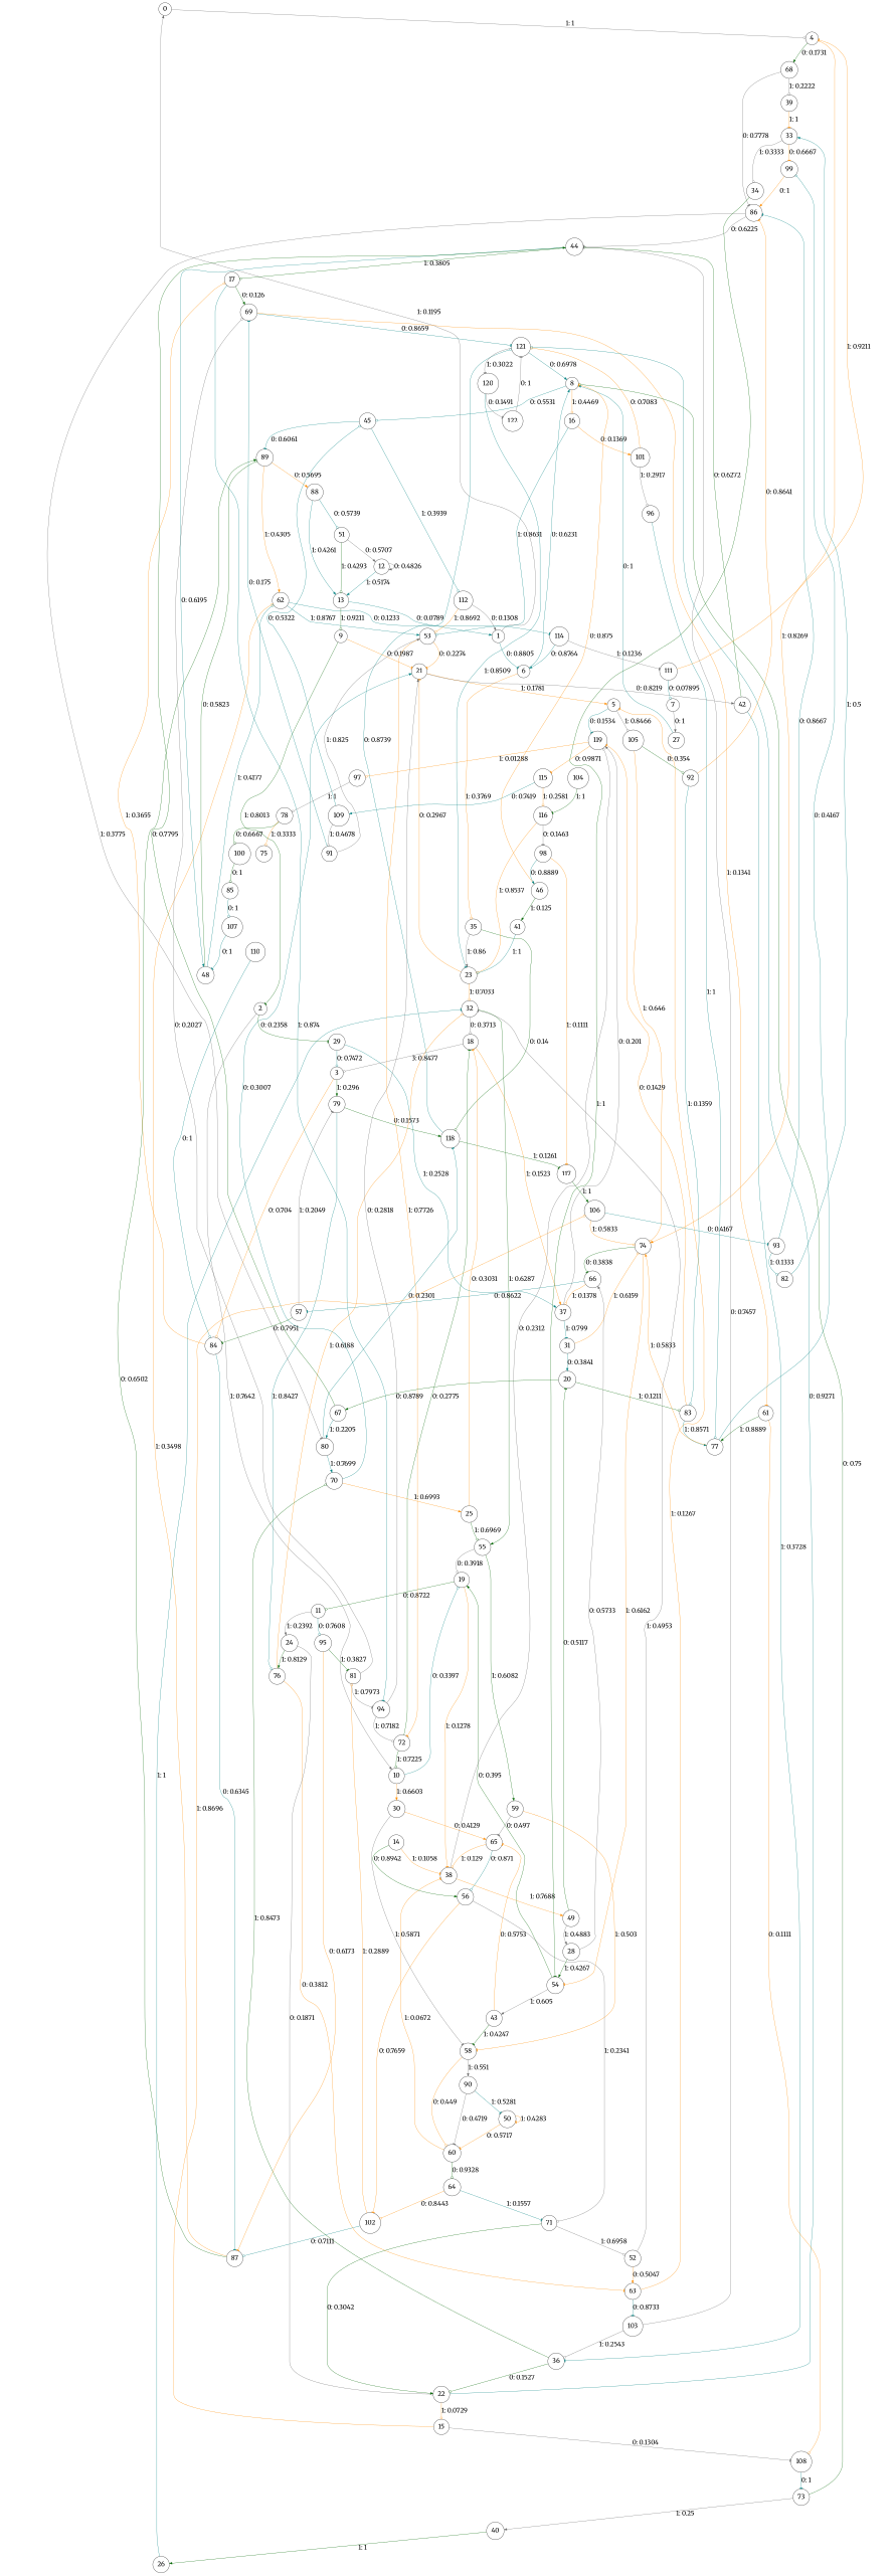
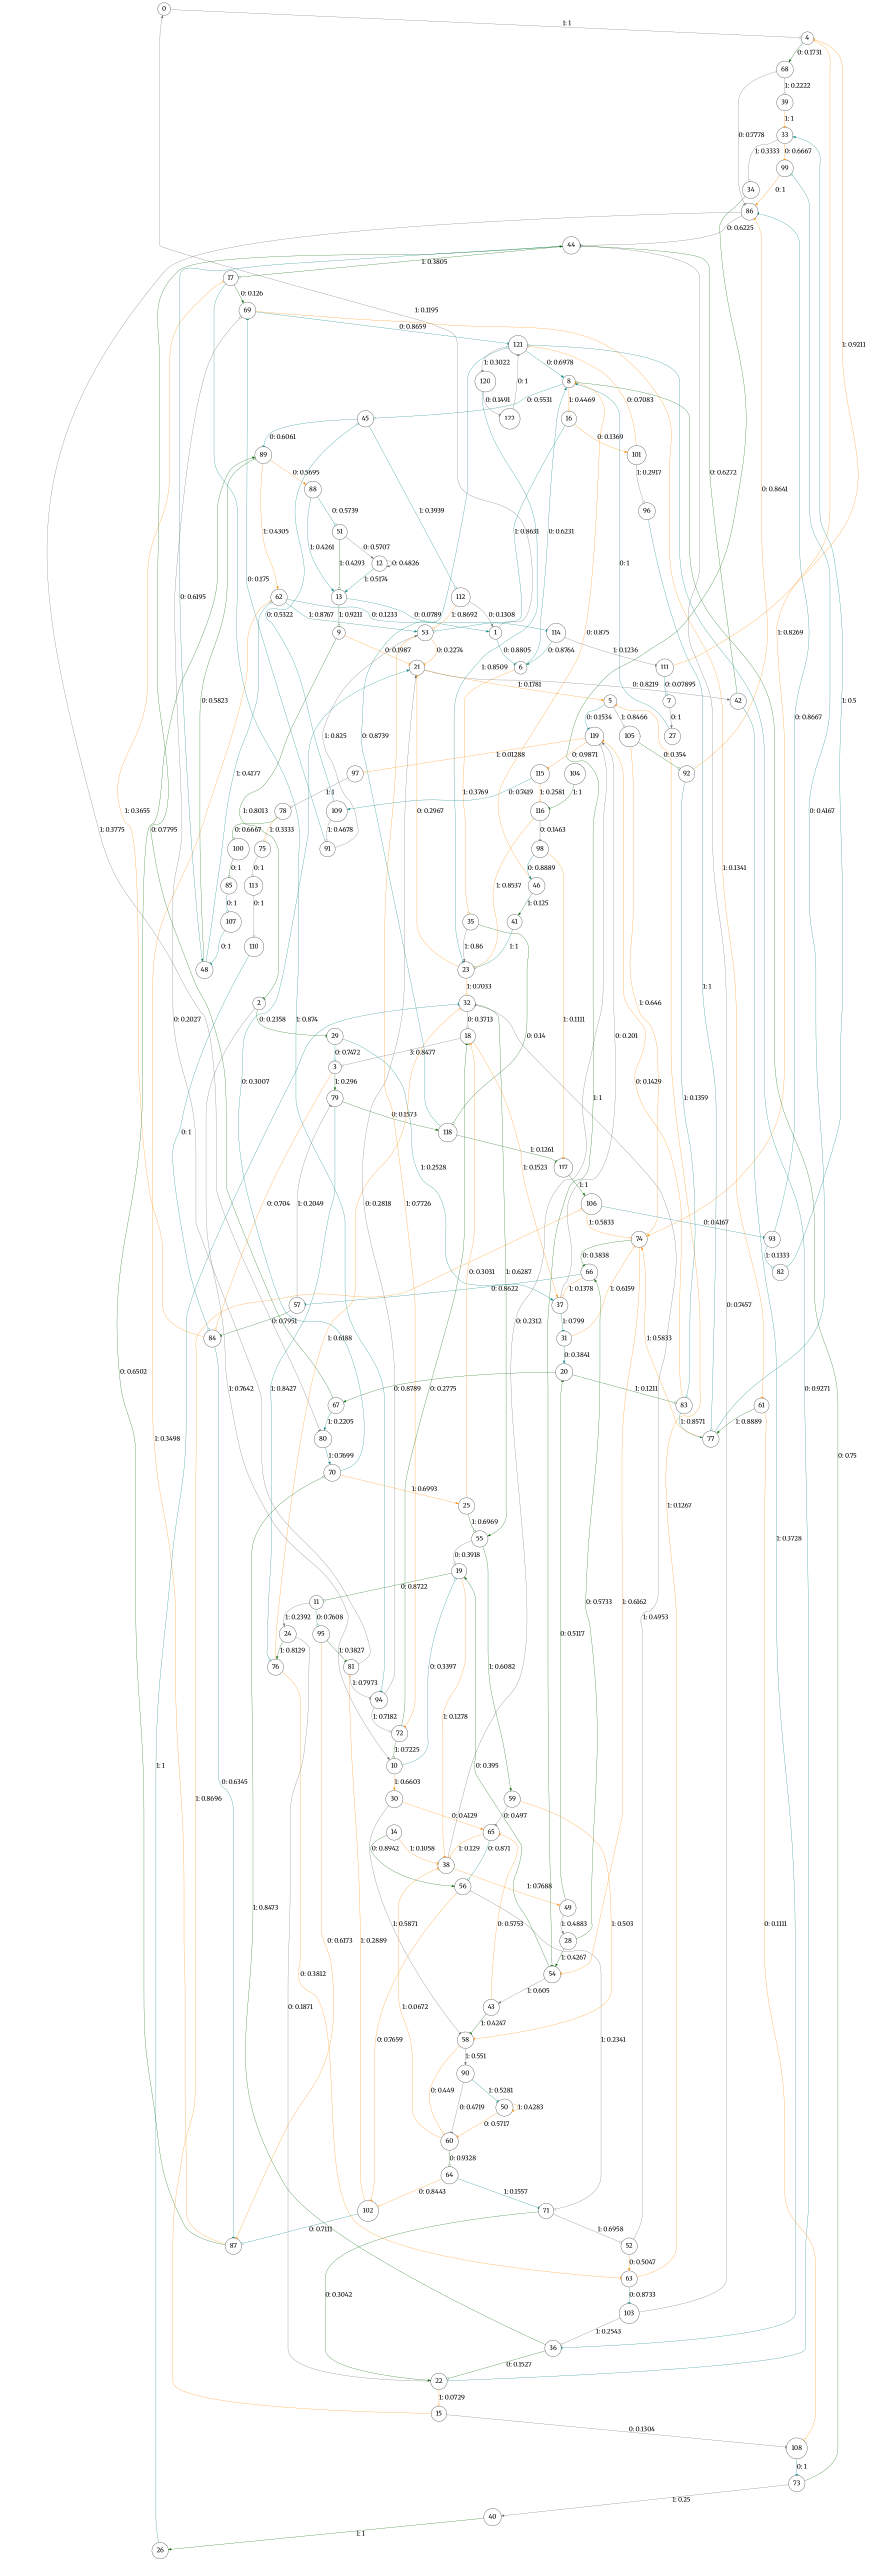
  digraph {
    fontname=Merriweather
    node [fontname=Merriweather fontsize=24 shape=circle]
    edge [arrowhead=odot color=darkorange fontname=Merriweather fontsize=24]
    0
    4
    68
    74
    39
    86
    66
    54
    1
    6
    8
    35
    45
    16
    118
    23
    2
    29
    10
    3
    37
    19
    30
    84
    79
    119
    31
    11
    38
    65
    58
    17
    87
    76
    69
    94
    89
    62
    32
    63
    121
    117
    33
    44
    80
    57
    43
    5
    105
    97
    115
    92
    78
    116
    109
    83
    112
    101
    53
    21
    7
    27
    88
    96
    72
    9
    42
    36
    95
    24
    49
    56
    90
    60
    81
    22
    15
    12
    13
    14
    102
    71
    52
    20
    28
    108
    106
    73
    93
    40
    82
    120
    77
    18
    61
    67
    48
    70
    99
    122
    55
    59
    103
    25
    26
    50
    34
    41
    114
    51
    46
    104
    98
    111
    64
    75
+   113
    110
    100
    85
    107
    91
    0 -> 4 [color=gray40 label="1: 1        "]
    4 -> 68 [arrowhead=normal color=darkgreen label="0: 0.1731   "]
    4 -> 74 [arrowhead=normal label="1: 0.8269   "]
    68 -> 39 [color=gray40 label="1: 0.2222   "]
    68 -> 86 [arrowhead=tee color=gray40 label="0: 0.7778   "]
    74 -> 66 [arrowhead=tee color=darkgreen label="0: 0.3838   "]
    74 -> 54 [arrowhead=tee label="1: 0.6162   "]
    39 -> 33 [arrowhead=tee label="1: 1        "]
    86 -> 44 [arrowhead=tee color=gray40 label="0: 0.6225   "]
    86 -> 80 [arrowhead=tee color=gray40 label="1: 0.3775   "]
    66 -> 37 [label="1: 0.1378   "]
    66 -> 57 [arrowhead=tee color=teal label="0: 0.8622   "]
    54 -> 19 [arrowhead=normal color=darkgreen label="0: 0.395    "]
    54 -> 43 [arrowhead=normal color=gray40 label="1: 0.605    "]
    1 -> 0 [arrowhead=normal color=gray40 label="1: 0.1195   "]
    1 -> 6 [arrowhead=tee color=teal label="0: 0.8805   "]
    6 -> 8 [arrowhead=normal color=teal label="0: 0.6231   "]
    6 -> 35 [label="1: 0.3769   "]
    8 -> 45 [color=teal label="0: 0.5531   "]
    8 -> 16 [label="1: 0.4469   "]
    35 -> 118 [color=darkgreen label="0: 0.14     "]
    35 -> 23 [arrowhead=normal color=gray40 label="1: 0.86     "]
    45 -> 89 [arrowhead=tee color=teal label="0: 0.6061   "]
    45 -> 112 [color=teal label="1: 0.3939   "]
    16 -> 101 [arrowhead=normal label="0: 0.1369   "]
    16 -> 53 [color=teal label="1: 0.8631   "]
    118 -> 121 [color=teal label="0: 0.8739   "]
    118 -> 117 [arrowhead=tee color=darkgreen label="1: 0.1261   "]
    23 -> 32 [label="1: 0.7033   "]
    23 -> 21 [arrowhead=tee label="0: 0.2967   "]
    2 -> 29 [arrowhead=tee color=darkgreen label="0: 0.2358   "]
    2 -> 10 [arrowhead=normal color=gray40 label="1: 0.7642   "]
    29 -> 3 [color=teal label="0: 0.7472   "]
    29 -> 37 [arrowhead=normal color=teal label="1: 0.2528   "]
    10 -> 19 [color=teal label="0: 0.3397   "]
    10 -> 30 [arrowhead=normal label="1: 0.6603   "]
    3 -> 84 [label="0: 0.704    "]
    3 -> 79 [arrowhead=normal color=darkgreen label="1: 0.296    "]
    37 -> 119 [arrowhead=normal color=gray40 label="0: 0.201    "]
    37 -> 31 [arrowhead=tee color=teal label="1: 0.799    "]
    19 -> 11 [color=darkgreen label="0: 0.8722   "]
    19 -> 38 [arrowhead=tee label="1: 0.1278   "]
    30 -> 65 [arrowhead=normal label="0: 0.4129   "]
    30 -> 58 [arrowhead=tee color=gray40 label="1: 0.5871   "]
    84 -> 17 [label="1: 0.3655   "]
    84 -> 87 [arrowhead=tee color=teal label="0: 0.6345   "]
    79 -> 118 [arrowhead=normal color=darkgreen label="0: 0.1573   "]
    79 -> 76 [color=teal label="1: 0.8427   "]
    119 -> 97 [label="1: 0.01288  "]
    119 -> 115 [arrowhead=tee label="0: 0.9871   "]
    31 -> 74 [label="1: 0.6159   "]
    31 -> 20 [arrowhead=normal color=teal label="0: 0.3841   "]
    11 -> 95 [color=teal label="0: 0.7608   "]
    11 -> 24 [arrowhead=normal color=gray40 label="1: 0.2392   "]
    38 -> 119 [color=gray40 label="0: 0.2312   "]
    38 -> 49 [arrowhead=normal label="1: 0.7688   "]
    65 -> 38 [label="1: 0.129    "]
    65 -> 56 [color=teal label="0: 0.871    "]
    58 -> 90 [arrowhead=normal color=gray40 label="1: 0.551    "]
    58 -> 60 [label="0: 0.449    "]
    17 -> 69 [arrowhead=normal color=darkgreen label="0: 0.126    "]
    17 -> 94 [arrowhead=tee color=teal label="1: 0.874    "]
    87 -> 89 [arrowhead=normal color=darkgreen label="0: 0.6502   "]
    87 -> 62 [label="1: 0.3498   "]
    76 -> 32 [label="1: 0.6188   "]
    76 -> 63 [arrowhead=tee label="0: 0.3812   "]
    69 -> 121 [arrowhead=tee color=teal label="0: 0.8659   "]
    69 -> 61 [arrowhead=tee label="1: 0.1341   "]
    94 -> 21 [arrowhead=normal color=gray40 label="0: 0.2818   "]
    94 -> 72 [color=gray40 label="1: 0.7182   "]
    89 -> 62 [arrowhead=normal label="1: 0.4305   "]
    89 -> 88 [arrowhead=normal label="0: 0.5695   "]
    62 -> 53 [arrowhead=normal color=teal label="1: 0.8767   "]
    62 -> 114 [arrowhead=tee color=teal label="0: 0.1233   "]
    32 -> 18 [color=gray40 label="0: 0.3713   "]
    32 -> 55 [arrowhead=normal color=darkgreen label="1: 0.6287   "]
    63 -> 5 [arrowhead=tee label="1: 0.1267   "]
    63 -> 103 [arrowhead=tee color=teal label="0: 0.8733   "]
    121 -> 8 [arrowhead=normal color=teal label="0: 0.6978   "]
    121 -> 120 [arrowhead=tee color=gray40 label="1: 0.3022   "]
    117 -> 106 [arrowhead=normal color=darkgreen label="1: 1        "]
    33 -> 99 [arrowhead=tee label="0: 0.6667   "]
    33 -> 34 [color=gray40 label="1: 0.3333   "]
    44 -> 17 [color=darkgreen label="1: 0.3805   "]
    44 -> 48 [arrowhead=normal color=teal label="0: 0.6195   "]
-   80 -> 118 [arrowhead=tee color=teal label="0: 0.2301   "]
    80 -> 70 [arrowhead=normal color=teal label="1: 0.7699   "]
    57 -> 84 [arrowhead=tee color=darkgreen label="0: 0.7951   "]
    57 -> 79 [arrowhead=tee color=gray40 label="1: 0.2049   "]
    43 -> 65 [arrowhead=tee label="0: 0.5753   "]
    43 -> 58 [arrowhead=tee color=darkgreen label="1: 0.4247   "]
    5 -> 119 [arrowhead=tee color=teal label="0: 0.1534   "]
    5 -> 105 [color=gray40 label="1: 0.8466   "]
    105 -> 74 [label="1: 0.646    "]
    105 -> 92 [color=darkgreen label="0: 0.354    "]
    97 -> 78 [color=gray40 label="1: 1        "]
    115 -> 116 [label="1: 0.2581   "]
    115 -> 109 [arrowhead=normal color=teal label="0: 0.7419   "]
    92 -> 86 [arrowhead=tee label="0: 0.8641   "]
    92 -> 83 [color=teal label="1: 0.1359   "]
    78 -> 75 [label="1: 0.3333   "]
    78 -> 100 [color=darkgreen label="0: 0.6667   "]
    116 -> 23 [label="1: 0.8537   "]
    116 -> 98 [arrowhead=tee color=gray40 label="0: 0.1463   "]
    109 -> 45 [color=teal label="0: 0.5322   "]
    109 -> 91 [color=gray40 label="1: 0.4678   "]
    83 -> 119 [arrowhead=tee label="0: 0.1429   "]
    83 -> 77 [arrowhead=normal color=teal label="1: 0.8571   "]
    112 -> 1 [arrowhead=normal color=gray40 label="0: 0.1308   "]
    112 -> 53 [label="1: 0.8692   "]
    101 -> 121 [label="0: 0.7083   "]
    101 -> 96 [color=gray40 label="1: 0.2917   "]
    53 -> 21 [arrowhead=tee label="0: 0.2274   "]
    53 -> 72 [arrowhead=tee label="1: 0.7726   "]
    21 -> 5 [arrowhead=normal label="1: 0.1781   "]
    21 -> 42 [arrowhead=normal color=gray40 label="0: 0.8219   "]
    7 -> 27 [arrowhead=normal color=gray40 label="0: 1        "]
    27 -> 8 [arrowhead=normal color=teal label="0: 1        "]
    88 -> 13 [arrowhead=normal color=teal label="1: 0.4261   "]
    88 -> 51 [color=teal label="0: 0.5739   "]
    96 -> 77 [color=teal label="1: 1        "]
    72 -> 10 [color=darkgreen label="1: 0.7225   "]
    72 -> 18 [arrowhead=tee color=darkgreen label="0: 0.2775   "]
    9 -> 2 [arrowhead=tee color=darkgreen label="1: 0.8013   "]
    9 -> 21 [arrowhead=tee label="0: 0.1987   "]
    42 -> 44 [color=darkgreen label="0: 0.6272   "]
    42 -> 36 [arrowhead=tee color=teal label="1: 0.3728   "]
    36 -> 22 [color=darkgreen label="0: 0.1527   "]
    36 -> 70 [color=darkgreen label="1: 0.8473   "]
    95 -> 87 [arrowhead=tee label="0: 0.6173   "]
    95 -> 81 [arrowhead=tee color=darkgreen label="1: 0.3827   "]
    24 -> 76 [arrowhead=normal color=darkgreen label="1: 0.8129   "]
    24 -> 22 [color=gray40 label="0: 0.1871   "]
    49 -> 20 [arrowhead=tee color=darkgreen label="0: 0.5117   "]
    49 -> 28 [arrowhead=normal color=gray40 label="1: 0.4883   "]
    56 -> 102 [arrowhead=tee label="0: 0.7659   "]
    56 -> 71 [color=gray40 label="1: 0.2341   "]
    90 -> 60 [arrowhead=tee color=gray40 label="0: 0.4719   "]
    90 -> 50 [arrowhead=tee color=teal label="1: 0.5281   "]
    60 -> 38 [arrowhead=tee label="1: 0.0672   "]
    60 -> 64 [color=darkgreen label="0: 0.9328   "]
    81 -> 69 [color=gray40 label="0: 0.2027   "]
    81 -> 94 [arrowhead=tee color=gray40 label="1: 0.7973   "]
    22 -> 121 [color=teal label="0: 0.9271   "]
    22 -> 15 [label="1: 0.0729   "]
    15 -> 108 [arrowhead=tee color=gray40 label="0: 0.1304   "]
    15 -> 106 [label="1: 0.8696   "]
    12 -> 12 [arrowhead=normal color=gray40 label="0: 0.4826   "]
    12 -> 13 [arrowhead=normal color=teal label="1: 0.5174   "]
    13 -> 1 [arrowhead=normal color=teal label="0: 0.0789   "]
    13 -> 9 [color=darkgreen label="1: 0.9211   "]
    14 -> 38 [arrowhead=tee label="1: 0.1058   "]
    14 -> 56 [arrowhead=normal color=darkgreen label="0: 0.8942   "]
    102 -> 87 [color=teal label="0: 0.7111   "]
    102 -> 81 [label="1: 0.2889   "]
    71 -> 22 [arrowhead=normal color=darkgreen label="0: 0.3042   "]
    71 -> 52 [color=gray40 label="1: 0.6958   "]
    52 -> 32 [arrowhead=tee color=gray40 label="1: 0.4953   "]
    52 -> 63 [arrowhead=normal label="0: 0.5047   "]
    20 -> 83 [color=darkgreen label="1: 0.1211   "]
    20 -> 67 [arrowhead=normal color=darkgreen label="0: 0.8789   "]
-   28 -> 66 [arrowhead=normal color=gray40 label="0: 0.5733   "]
+   28 -> 66 [arrowhead=normal color=darkgreen label="0: 0.5733   "]
    28 -> 54 [arrowhead=normal color=darkgreen label="1: 0.4267   "]
    108 -> 73 [arrowhead=tee color=teal label="0: 1        "]
    106 -> 74 [label="1: 0.5833   "]
    106 -> 93 [arrowhead=tee color=teal label="0: 0.4167   "]
    73 -> 8 [color=darkgreen label="0: 0.75     "]
    73 -> 40 [arrowhead=normal color=gray40 label="1: 0.25     "]
    93 -> 86 [arrowhead=tee color=teal label="0: 0.8667   "]
    93 -> 82 [color=teal label="1: 0.1333   "]
    40 -> 26 [arrowhead=normal color=darkgreen label="1: 1        "]
    82 -> 33 [arrowhead=normal color=teal label="1: 0.5      "]
    120 -> 23 [arrowhead=tee color=teal label="1: 0.8509   "]
    120 -> 122 [arrowhead=tee color=gray40 label="0: 0.1491   "]
    77 -> 74 [arrowhead=normal label="1: 0.5833   "]
    77 -> 99 [color=teal label="0: 0.4167   "]
    18 -> 3 [color=gray40 label="3: 0.8477   "]
    18 -> 37 [arrowhead=normal label="1: 0.1523   "]
    61 -> 108 [label="0: 0.1111   "]
    61 -> 77 [arrowhead=normal color=darkgreen label="1: 0.8889   "]
    67 -> 44 [arrowhead=normal color=darkgreen label="0: 0.7795   "]
    67 -> 80 [arrowhead=normal color=teal label="1: 0.2205   "]
    48 -> 89 [color=darkgreen label="0: 0.5823   "]
    48 -> 62 [color=teal label="1: 0.4177   "]
    70 -> 21 [arrowhead=normal color=teal label="0: 0.3007   "]
    70 -> 25 [arrowhead=normal label="1: 0.6993   "]
    99 -> 86 [arrowhead=normal label="0: 1        "]
    122 -> 121 [arrowhead=tee color=gray40 label="0: 1        "]
    55 -> 19 [color=gray40 label="0: 0.3918   "]
    55 -> 59 [arrowhead=normal color=darkgreen label="1: 0.6082   "]
    59 -> 65 [arrowhead=tee color=gray40 label="0: 0.497    "]
    59 -> 58 [arrowhead=tee label="1: 0.503    "]
    103 -> 44 [arrowhead=tee color=gray40 label="0: 0.7457   "]
    103 -> 36 [color=gray40 label="1: 0.2543   "]
    25 -> 18 [arrowhead=tee label="0: 0.3031   "]
    25 -> 55 [color=darkgreen label="1: 0.6969   "]
    26 -> 32 [arrowhead=tee color=teal label="1: 1        "]
    50 -> 60 [arrowhead=tee label="0: 0.5717   "]
    50 -> 50 [arrowhead=tee label="1: 0.4283   "]
    34 -> 54 [arrowhead=tee color=darkgreen label="1: 1        "]
    41 -> 23 [color=teal label="1: 1        "]
    114 -> 6 [arrowhead=normal color=teal label="0: 0.8764   "]
    114 -> 111 [arrowhead=tee color=gray40 label="1: 0.1236   "]
    51 -> 12 [arrowhead=normal color=gray40 label="0: 0.5707   "]
    51 -> 13 [color=darkgreen label="1: 0.4293   "]
    46 -> 8 [arrowhead=tee label="0: 0.875    "]
    46 -> 41 [arrowhead=normal color=darkgreen label="1: 0.125    "]
    104 -> 116 [arrowhead=tee color=darkgreen label="1: 1        "]
    98 -> 117 [arrowhead=tee label="1: 0.1111   "]
    98 -> 46 [arrowhead=normal color=teal label="0: 0.8889   "]
    111 -> 4 [arrowhead=tee label="1: 0.9211   "]
    111 -> 7 [color=teal label="0: 0.07895  "]
    64 -> 102 [label="0: 0.8443   "]
    64 -> 71 [arrowhead=tee color=teal label="1: 0.1557   "]
+   75 -> 113 [color=gray40 label="0: 1        "]
+   113 -> 110 [color=gray40 label="0: 1        "]
    110 -> 84 [color=teal label="0: 1        "]
    100 -> 85 [color=darkgreen label="0: 1        "]
    85 -> 107 [color=teal label="0: 1        "]
    107 -> 48 [arrowhead=tee color=teal label="0: 1        "]
    91 -> 69 [arrowhead=tee color=teal label="0: 0.175    "]
    91 -> 53 [arrowhead=normal color=gray40 label="1: 0.825    "]
  }
